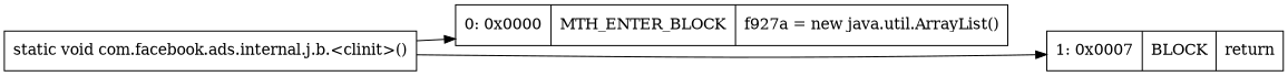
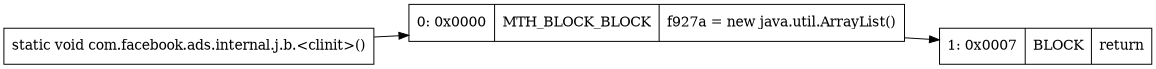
  digraph {
    rankdir=LR
    node [shape=record]
-   n1 [label="{0\:\ 0x0000|MTH_ENTER_BLOCK\l|f927a = new java.util.ArrayList()\l}"]
+   n1 [label="{0\:\ 0x0000|MTH_BLOCK_BLOCK\l|f927a = new java.util.ArrayList()\l}"]
    n2 [label="{1\:\ 0x0007|BLOCK\l|return\l}"]
    n3 [label="{static void com.facebook.ads.internal.j.b.\<clinit\>() }"]
-   n3 -> n2
+   n1 -> n2
    n3 -> n1
  }
